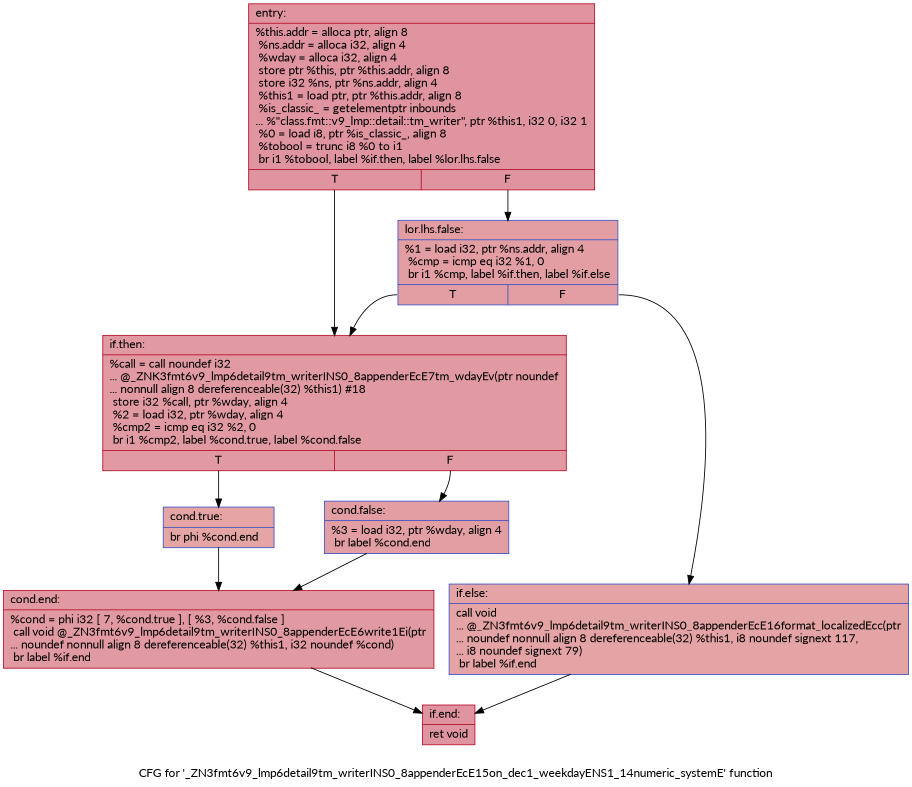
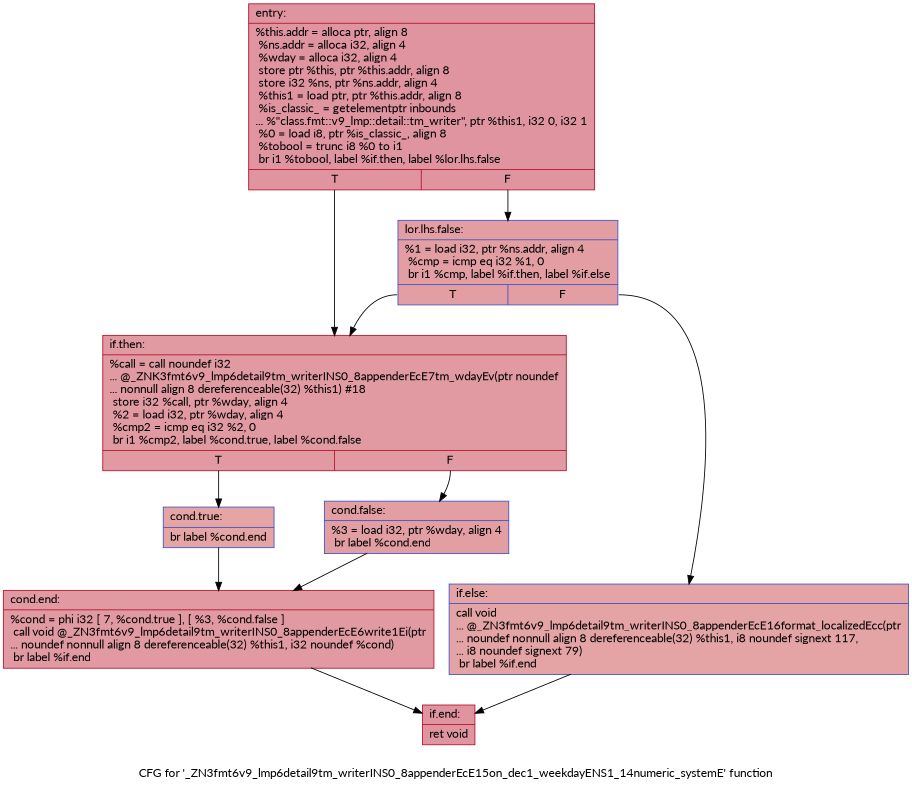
  digraph {
    label="CFG for '_ZN3fmt6v9_lmp6detail9tm_writerINS0_8appenderEcE15on_dec1_weekdayENS1_14numeric_systemE' function"
    fontname=Lato
    node [color="#b70d28ff" fillcolor="#b70d2870" fontname=Lato shape=record style=filled]
    edge [fontname=Lato]
    n1 [label="{entry:\l|  %this.addr = alloca ptr, align 8\l  %ns.addr = alloca i32, align 4\l  %wday = alloca i32, align 4\l  store ptr %this, ptr %this.addr, align 8\l  store i32 %ns, ptr %ns.addr, align 4\l  %this1 = load ptr, ptr %this.addr, align 8\l  %is_classic_ = getelementptr inbounds\l... %\"class.fmt::v9_lmp::detail::tm_writer\", ptr %this1, i32 0, i32 1\l  %0 = load i8, ptr %is_classic_, align 8\l  %tobool = trunc i8 %0 to i1\l  br i1 %tobool, label %if.then, label %lor.lhs.false\l|{<s0>T|<s1>F}}"]
    n2 [fillcolor="#bb1b2c70" label="{if.then:\l|  %call = call noundef i32\l... @_ZNK3fmt6v9_lmp6detail9tm_writerINS0_8appenderEcE7tm_wdayEv(ptr noundef\l... nonnull align 8 dereferenceable(32) %this1) #18\l  store i32 %call, ptr %wday, align 4\l  %2 = load i32, ptr %wday, align 4\l  %cmp2 = icmp eq i32 %2, 0\l  br i1 %cmp2, label %cond.true, label %cond.false\l|{<s0>T|<s1>F}}"]
    n3 [color="#3d50c3ff" fillcolor="#be242e70" label="{lor.lhs.false:\l|  %1 = load i32, ptr %ns.addr, align 4\l  %cmp = icmp eq i32 %1, 0\l  br i1 %cmp, label %if.then, label %if.else\l|{<s0>T|<s1>F}}"]
-   n4 [color="#3d50c3ff" fillcolor="#c5333470" label="{cond.true:\l|  br phi %cond.end\l}"]
+   n4 [color="#3d50c3ff" fillcolor="#c5333470" label="{cond.true:\l|  br label %cond.end\l}"]
    n5 [color="#3d50c3ff" fillcolor="#be242e70" label="{cond.false:\l|  %3 = load i32, ptr %wday, align 4\l  br label %cond.end\l}"]
    n6 [color="#3d50c3ff" fillcolor="#c32e3170" label="{if.else:\l|  call void\l... @_ZN3fmt6v9_lmp6detail9tm_writerINS0_8appenderEcE16format_localizedEcc(ptr\l... noundef nonnull align 8 dereferenceable(32) %this1, i8 noundef signext 117,\l... i8 noundef signext 79)\l  br label %if.end\l}"]
    n7 [label="{if.end:\l|  ret void\l}"]
    n8 [fillcolor="#bb1b2c70" label="{cond.end:\l|  %cond = phi i32 [ 7, %cond.true ], [ %3, %cond.false ]\l  call void @_ZN3fmt6v9_lmp6detail9tm_writerINS0_8appenderEcE6write1Ei(ptr\l... noundef nonnull align 8 dereferenceable(32) %this1, i32 noundef %cond)\l  br label %if.end\l}"]
    n1 -> n2 [tailport=s0]
    n1 -> n3 [tailport=s1]
    n2 -> n4 [tailport=s0]
    n2 -> n5 [tailport=s1]
    n3 -> n2 [tailport=s0]
    n3 -> n6 [tailport=s1]
    n4 -> n8
    n5 -> n8
    n6 -> n7
    n8 -> n7
  }
